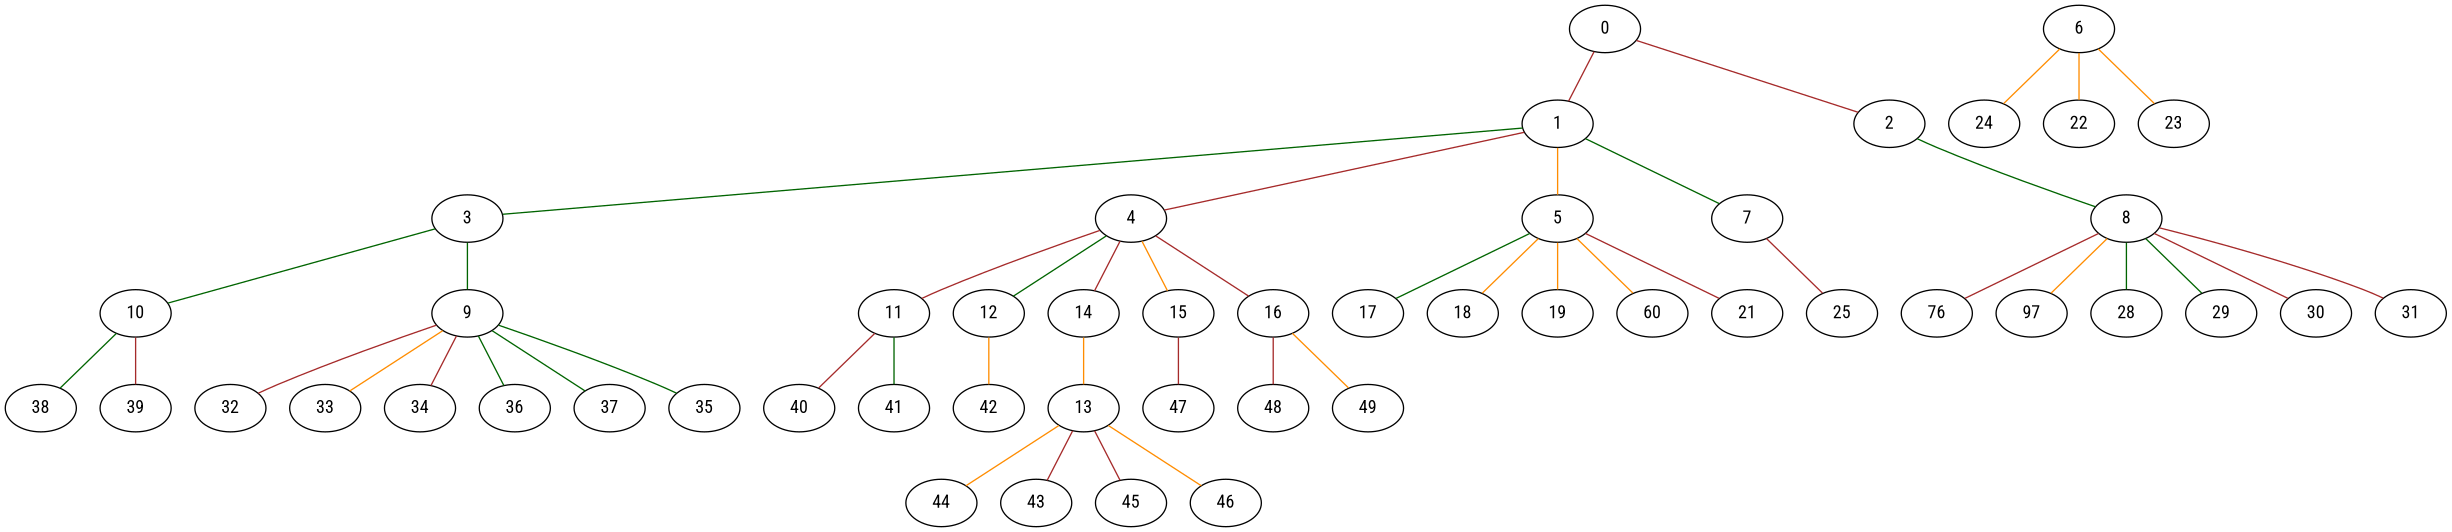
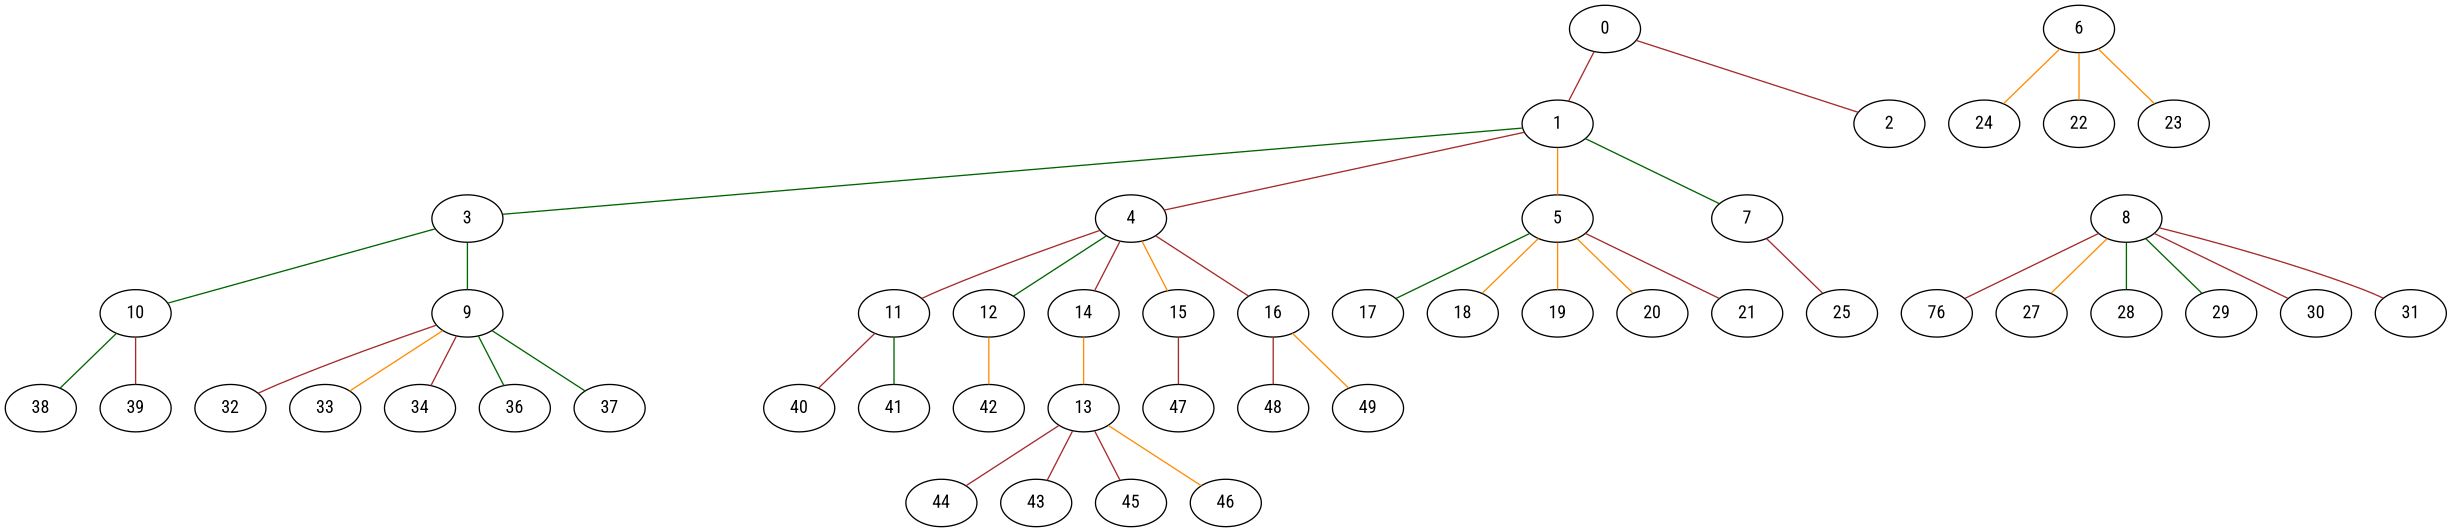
  graph {
    fontname="Roboto Condensed"
    node [fontname="Roboto Condensed"]
    edge [color=brown fontname="Roboto Condensed"]
    0
    1
    2
    3
    4
    5
    7
    8
    10
    9
    11
    12
    14
    15
    16
    17
    18
    19
-   20 [label=60]
+   20
    21
    6
    24
    22
    23
    25
    n26 [label=76]
-   27 [label=97]
+   27
    28
    29
    30
    31
    38
    39
    32
    33
    34
    36
    37
-   35
    40
    41
    42
    13
    44
    43
    45
    46
    47
    48
    49
    0 -- 1
    0 -- 2
    1 -- 3 [color=darkgreen]
    1 -- 4
    1 -- 5 [color=darkorange]
    1 -- 7 [color=darkgreen]
-   2 -- 8 [color=darkgreen]
    3 -- 10 [color=darkgreen]
    3 -- 9 [color=darkgreen]
    4 -- 11
    4 -- 12 [color=darkgreen]
    4 -- 14
    4 -- 15 [color=darkorange]
    4 -- 16
    5 -- 17 [color=darkgreen]
    5 -- 18 [color=darkorange]
    5 -- 19 [color=darkorange]
    5 -- 20 [color=darkorange]
    5 -- 21
    7 -- 25
    8 -- n26
    8 -- 27 [color=darkorange]
    8 -- 28 [color=darkgreen]
    8 -- 29 [color=darkgreen]
    8 -- 30
    8 -- 31
    10 -- 38 [color=darkgreen]
    10 -- 39
    9 -- 32
    9 -- 33 [color=darkorange]
    9 -- 34
    9 -- 36 [color=darkgreen]
    9 -- 37 [color=darkgreen]
-   9 -- 35 [color=darkgreen]
    11 -- 40
    11 -- 41 [color=darkgreen]
    12 -- 42 [color=darkorange]
    14 -- 13 [color=darkorange]
    15 -- 47
    16 -- 48
    16 -- 49 [color=darkorange]
    6 -- 24 [color=darkorange]
    6 -- 22 [color=darkorange]
    6 -- 23 [color=darkorange]
-   13 -- 44 [color=darkorange]
+   13 -- 44
    13 -- 43
    13 -- 45
    13 -- 46 [color=darkorange]
  }
